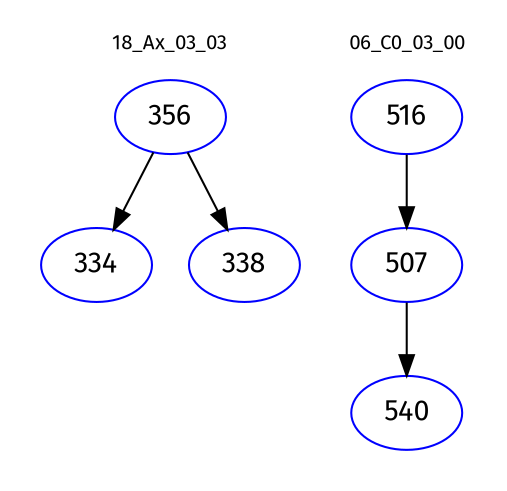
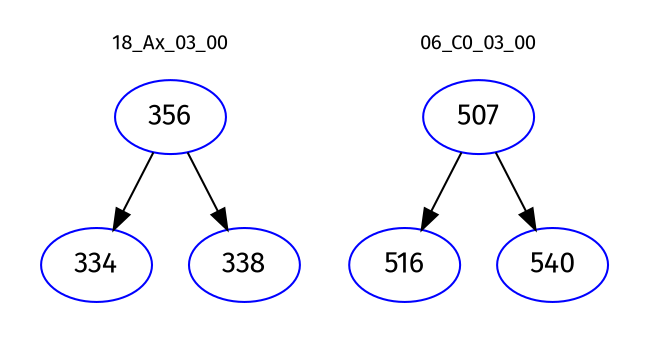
  digraph {
    fontname="Fira Sans"
    node [color=blue fontname="Fira Sans"]
    edge [color=black fontname="Fira Sans"]
    n1 [label=356]
    n2 [label=334]
    n3 [label=338]
    n4 [label=516]
    n5 [label=507]
    n6 [label=540]
    subgraph cluster_1 {
      color=white
      fontsize=10
-     label="18_Ax_03_03"
+     label="18_Ax_03_00"
      n1
      n2
      n3
    }
    subgraph cluster_2 {
      color=white
      fontsize=10
      label="06_C0_03_00"
      n4
      n5
      n6
    }
    n1 -> n2
    n1 -> n3
-   n4 -> n5
+   n5 -> n4
    n5 -> n6
  }
